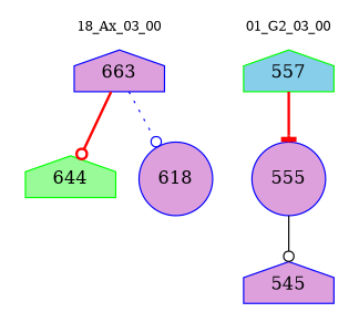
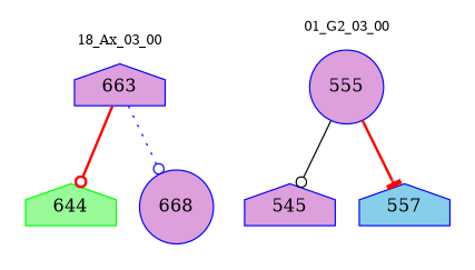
  digraph {
    node [color=blue fillcolor=plum shape=house style=filled]
    edge [arrowhead=odot color=red style=bold]
    n1 [label=663]
    n2 [color=green fillcolor=palegreen label=644]
-   n3 [label=618 shape=circle]
+   n3 [label=668 shape=circle]
    n4 [label=555 shape=circle]
    n5 [label=545]
-   n6 [color=green fillcolor=skyblue label=557]
+   n6 [fillcolor=skyblue label=557]
    subgraph cluster_1 {
      color=white
      fontsize=10
      label="18_Ax_03_00"
      n1
      n2
      n3
    }
    subgraph cluster_2 {
      color=white
      fontsize=10
      label="01_G2_03_00"
      n4
      n5
      n6
    }
    n1 -> n2
    n1 -> n3 [color=blue style=dotted]
    n4 -> n5 [color=black style=solid]
-   n6 -> n4 [arrowhead=tee]
+   n4 -> n6 [arrowhead=tee]
  }
